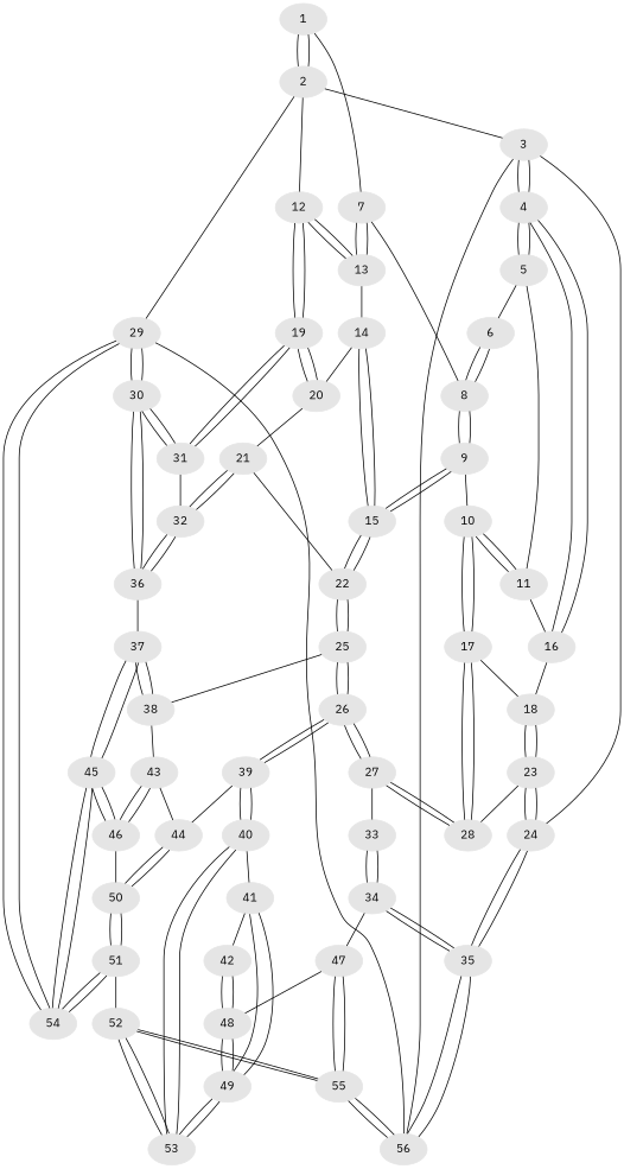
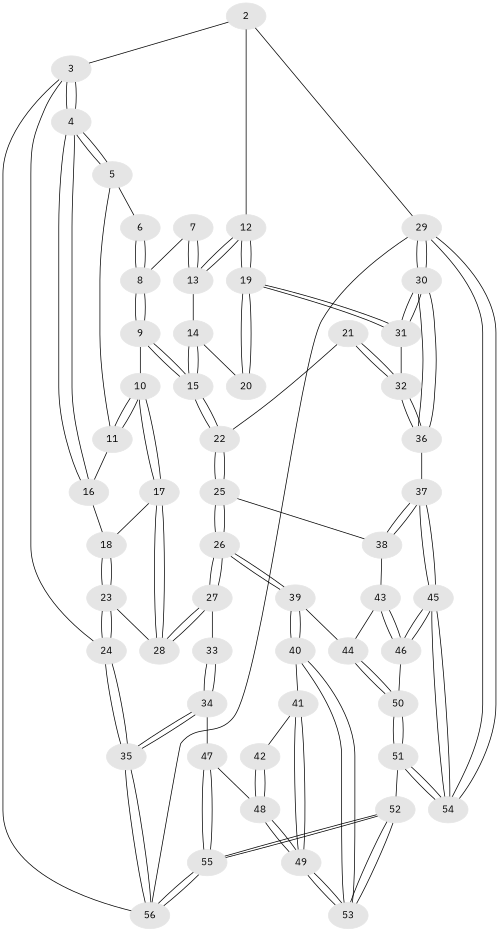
  graph {
    fontname="IBM Plex Sans"
    node [color=gray90 fontname="IBM Plex Sans" style=filled]
    edge [fontname="IBM Plex Sans"]
-   1
    2
    7
    3
    12
    29
    8
    13
    4
    24
    56
    19
    30
    54
    5
    16
    35
    6
    11
    18
    9
    14
    10
    15
    17
    22
    28
    20
    31
    21
    25
    23
    32
    36
    26
    38
    27
    39
    43
    33
    40
    44
    34
    37
    47
    42
    48
    55
    45
    46
    41
    53
    50
    49
    51
    52
-   1 -- 2
-   1 -- 2
-   1 -- 7
    2 -- 3
    2 -- 12
    2 -- 29
    7 -- 8
    7 -- 13
    7 -- 13
    3 -- 4
    3 -- 4
    3 -- 24
    3 -- 56
    12 -- 13
    12 -- 13
    12 -- 19
    12 -- 19
    29 -- 56
    29 -- 30
    29 -- 30
    29 -- 54
    29 -- 54
    8 -- 9
    8 -- 9
    13 -- 14
    4 -- 5
    4 -- 5
    4 -- 16
    4 -- 16
    24 -- 35
    24 -- 35
    19 -- 20
    19 -- 20
    19 -- 31
    19 -- 31
    30 -- 31
    30 -- 31
    30 -- 36
    30 -- 36
    5 -- 6
    5 -- 11
    16 -- 18
    35 -- 56
    35 -- 56
    6 -- 8
    6 -- 8
    11 -- 16
    18 -- 23
    18 -- 23
    9 -- 10
    9 -- 15
    9 -- 15
    14 -- 15
    14 -- 15
    14 -- 20
    10 -- 11
    10 -- 11
    10 -- 17
    10 -- 17
    15 -- 22
    15 -- 22
    17 -- 18
    17 -- 28
    17 -- 28
    22 -- 25
    22 -- 25
-   20 -- 21
    31 -- 32
    21 -- 22
    21 -- 32
    21 -- 32
    25 -- 26
    25 -- 26
    25 -- 38
    23 -- 24
    23 -- 24
    23 -- 28
    32 -- 36
    32 -- 36
    36 -- 37
    26 -- 27
    26 -- 27
    26 -- 39
    26 -- 39
    38 -- 43
    27 -- 28
    27 -- 28
    27 -- 33
    39 -- 40
    39 -- 40
    39 -- 44
    43 -- 44
    43 -- 46
    43 -- 46
    33 -- 34
    33 -- 34
    40 -- 41
    40 -- 53
    40 -- 53
    44 -- 50
    44 -- 50
    34 -- 35
    34 -- 35
    34 -- 47
    37 -- 38
    37 -- 38
    37 -- 45
    37 -- 45
    47 -- 48
    47 -- 55
    47 -- 55
    42 -- 48
    42 -- 48
    48 -- 49
    48 -- 49
    55 -- 56
    55 -- 56
    45 -- 54
    45 -- 54
    45 -- 46
    45 -- 46
    46 -- 50
    41 -- 42
    41 -- 49
    41 -- 49
    50 -- 51
    50 -- 51
    49 -- 53
    49 -- 53
    51 -- 54
    51 -- 54
    51 -- 52
    52 -- 55
    52 -- 55
    52 -- 53
    52 -- 53
  }
